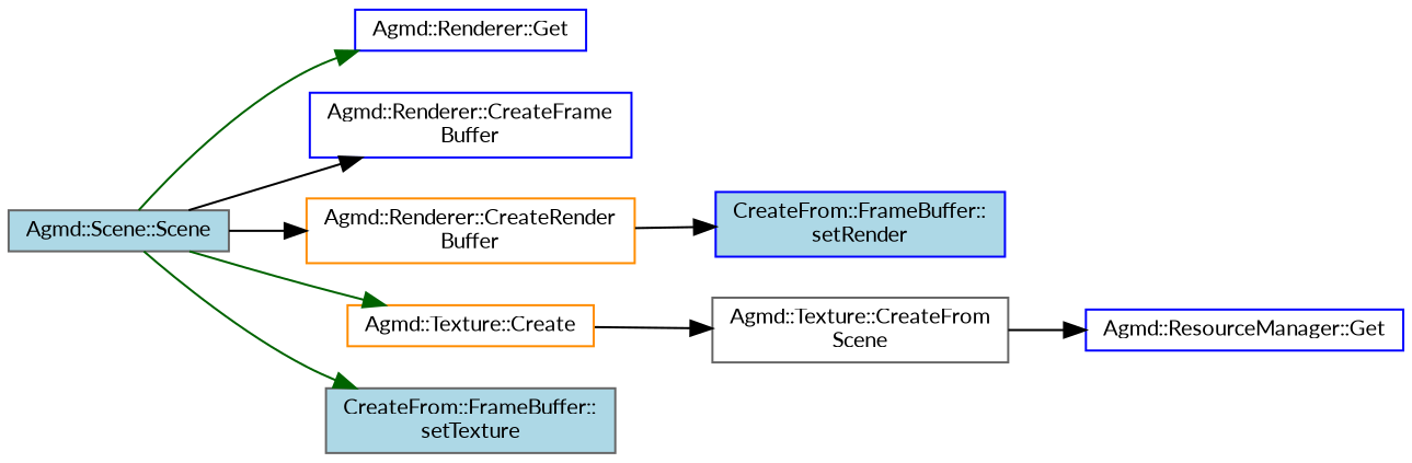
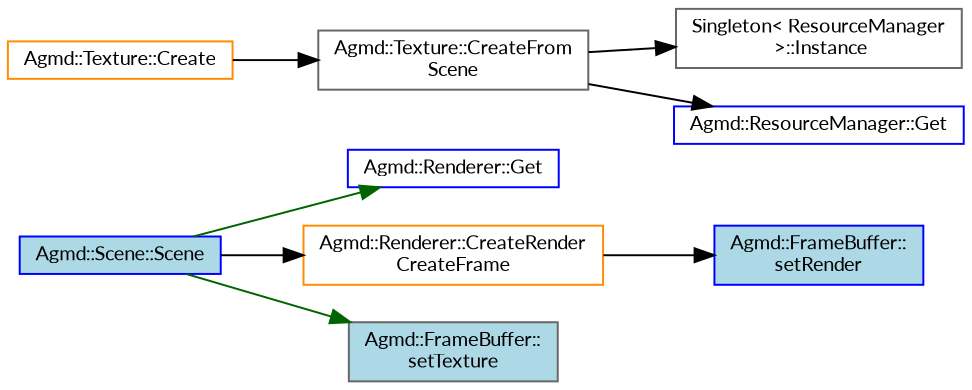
  digraph {
    fontname=Lato
    rankdir=LR
    node [color=gray40 fillcolor=white fontname=Lato fontsize=10 shape=record style=filled]
    edge [color=black fontname=Lato fontsize=10 labelfontname=Helvetica labelfontsize=10 style=solid]
-   n1 [fillcolor=lightblue fontcolor=black height=0.2 label="Agmd::Scene::Scene" width=0.4]
+   n1 [color=blue fillcolor=lightblue fontcolor=black height=0.2 label="Agmd::Scene::Scene" width=0.4]
    n2 [color=blue height=0.2 label="Agmd::Renderer::Get" width=0.4]
-   n3 [color=blue height=0.2 label="Agmd::Renderer::CreateFrame\lBuffer" width=0.4]
-   n4 [color=darkorange height=0.2 label="Agmd::Renderer::CreateRender\lBuffer" width=0.4]
+   n4 [color=darkorange height=0.2 label="Agmd::Renderer::CreateRender\lCreateFrame" width=0.4]
    n5 [color=darkorange height=0.2 label="Agmd::Texture::Create" width=0.4]
-   n6 [fillcolor=lightblue height=0.2 label="CreateFrom::FrameBuffer::\lsetTexture" width=0.4]
-   n7 [color=blue fillcolor=lightblue height=0.2 label="CreateFrom::FrameBuffer::\lsetRender" width=0.4]
+   n6 [fillcolor=lightblue height=0.2 label="Agmd::FrameBuffer::\lsetTexture" width=0.4]
+   n7 [color=blue fillcolor=lightblue height=0.2 label="Agmd::FrameBuffer::\lsetRender" width=0.4]
    n8 [height=0.2 label="Agmd::Texture::CreateFrom\lScene" width=0.4]
+   n9 [height=0.2 label="Singleton\< ResourceManager\l \>::Instance" width=0.4]
    n10 [color=blue height=0.2 label="Agmd::ResourceManager::Get" width=0.4]
    n1 -> n2 [color=darkgreen]
-   n1 -> n3
    n1 -> n4
-   n1 -> n5 [color=darkgreen]
    n1 -> n6 [color=darkgreen]
    n4 -> n7
    n5 -> n8
+   n8 -> n9
    n8 -> n10
  }
